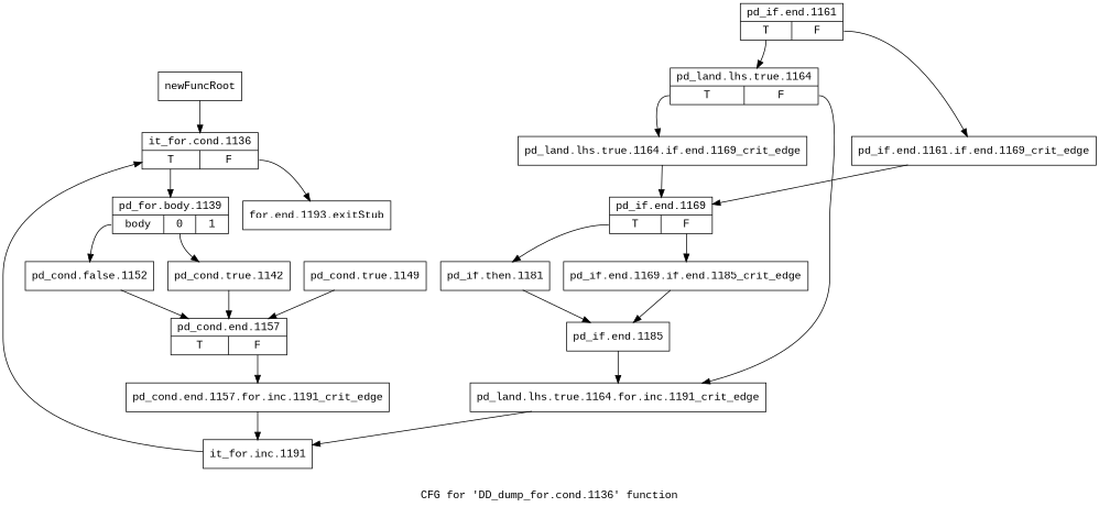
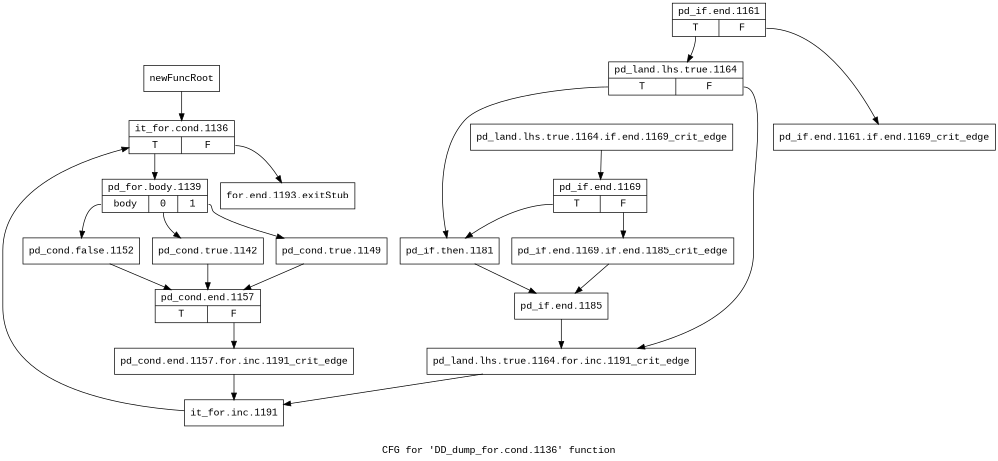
  digraph {
    fontname="Liberation Mono"
    label="CFG for 'DD_dump_for.cond.1136' function"
    node [fontname="Liberation Mono" shape=record]
    edge [fontname="Liberation Mono"]
    n1 [label="{newFuncRoot}"]
    n2 [label="{it_for.cond.1136|{<s0>T|<s1>F}}"]
    n3 [label="{for.end.1193.exitStub}"]
    n4 [label="{pd_for.body.1139|{<s0>body|<s1>0|<s2>1}}"]
    n5 [label="{pd_cond.false.1152}"]
    n6 [label="{pd_cond.true.1142}"]
    n7 [label="{pd_cond.true.1149}"]
    n8 [label="{pd_cond.end.1157|{<s0>T|<s1>F}}"]
    n9 [label="{pd_cond.end.1157.for.inc.1191_crit_edge}"]
    n10 [label="{pd_if.end.1161|{<s0>T|<s1>F}}"]
    n11 [label="{pd_land.lhs.true.1164|{<s0>T|<s1>F}}"]
    n12 [label="{pd_if.end.1161.if.end.1169_crit_edge}"]
    n13 [label="{it_for.inc.1191}"]
    n14 [label="{pd_land.lhs.true.1164.if.end.1169_crit_edge}"]
    n15 [label="{pd_land.lhs.true.1164.for.inc.1191_crit_edge}"]
    n16 [label="{pd_if.end.1169|{<s0>T|<s1>F}}"]
    n17 [label="{pd_if.then.1181}"]
    n18 [label="{pd_if.end.1169.if.end.1185_crit_edge}"]
    n19 [label="{pd_if.end.1185}"]
    n1 -> n2
    n2 -> n3 [tailport=s1]
    n2 -> n4 [tailport=s0]
    n4 -> n5 [tailport=s0]
    n4 -> n6 [tailport=s1]
+   n4 -> n7 [tailport=s2]
    n5 -> n8
    n6 -> n8
    n7 -> n8
    n8 -> n9 [tailport=s1]
    n9 -> n13
    n10 -> n11 [tailport=s0]
    n10 -> n12 [tailport=s1]
-   n11 -> n14 [tailport=s0]
+   n11 -> n17 [tailport=s0]
    n11 -> n15 [tailport=s1]
-   n12 -> n16
    n13 -> n2
    n14 -> n16
    n15 -> n13
    n16 -> n17 [tailport=s0]
    n16 -> n18 [tailport=s1]
    n17 -> n19
    n18 -> n19
    n19 -> n15
  }
